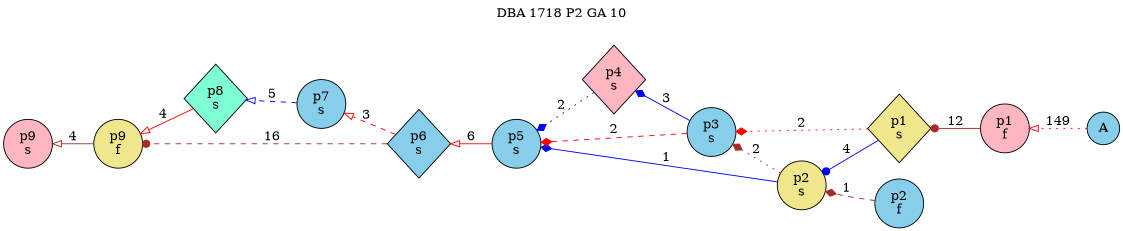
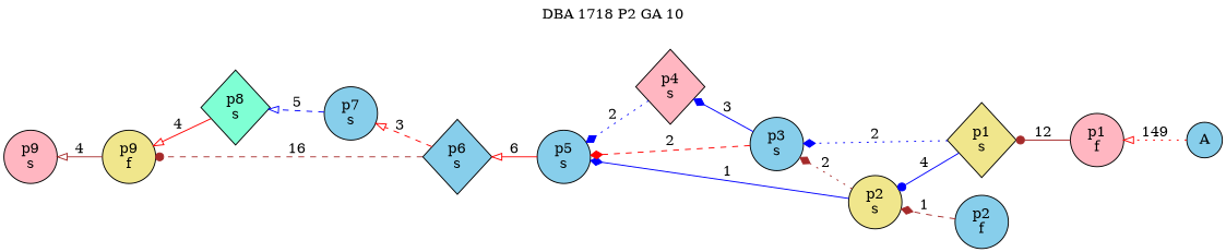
  digraph {
    label=" DBA 1718 P2 GA 10 "
    labelloc=tl
    rankdir=RL
    node [fillcolor=skyblue shape=circle style=filled]
    edge [arrowhead=diamond color=blue style=solid]
    n1 [label=A]
    n2 [fillcolor=lightpink label="p1\nf"]
    n3 [fillcolor=khaki label="p1\ns" shape=diamond]
    n4 [fillcolor=khaki label="p2\ns"]
    n5 [label="p3\ns"]
    n6 [label="p2\nf"]
    n7 [label="p5\ns"]
    n8 [fillcolor=lightpink label="p4\ns" shape=diamond]
    n9 [label="p6\ns" shape=diamond]
    n10 [label="p7\ns"]
    n11 [fillcolor=khaki label="p9\nf"]
    n12 [fillcolor=aquamarine label="p8\ns" shape=diamond]
    n13 [fillcolor=lightpink label="p9\ns"]
    n1 -> n2 [arrowhead=onormal color=red label=149 style=dotted]
    n2 -> n3 [arrowhead=dot color=brown label=12]
    n3 -> n4 [arrowhead=dot label=4]
-   n3 -> n5 [color=red label=2 style=dotted]
+   n3 -> n5 [label=2 style=dotted]
    n4 -> n5 [color=brown label=2 style=dotted]
    n4 -> n7 [label=1]
    n5 -> n7 [color=red label=2 style=dashed]
    n5 -> n8 [label=3]
    n6 -> n4 [color=brown label=1 style=dashed]
    n7 -> n9 [arrowhead=onormal color=red label=6]
    n8 -> n7 [label=2 style=dotted]
    n9 -> n10 [arrowhead=onormal color=red label=3 style=dashed]
    n9 -> n11 [arrowhead=dot color=brown label=16 style=dashed]
    n10 -> n12 [arrowhead=onormal label=5 style=dashed]
    n11 -> n13 [arrowhead=onormal color=brown label=4]
    n12 -> n11 [arrowhead=onormal color=red label=4]
  }
